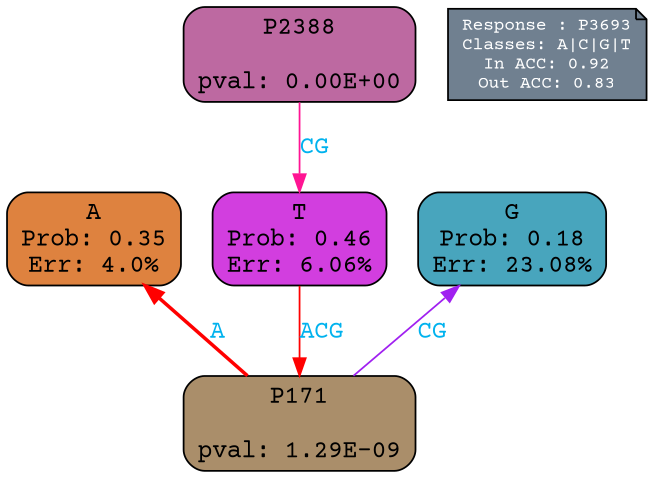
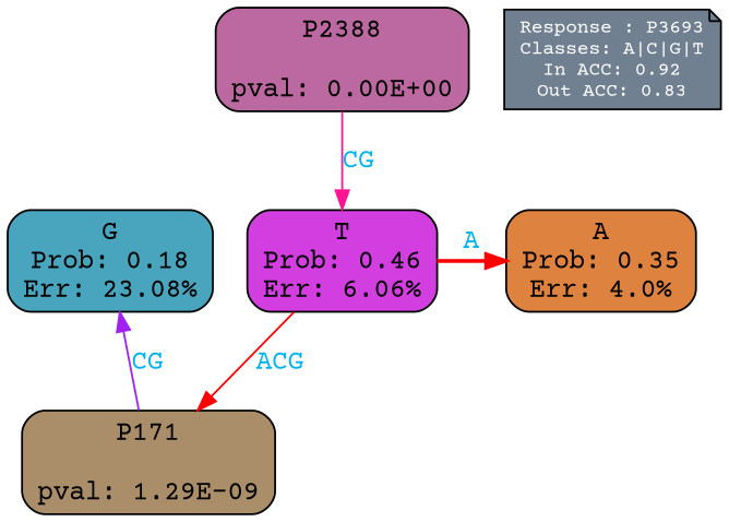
  digraph {
    fontname="Courier Prime"
    ranksep=equally
    splines=polylines
    node [color=black fontname="Courier Prime" shape=box style="filled, rounded"]
    edge [color=red fontcolor=deepskyblue2 fontname="Courier Prime" style=solid]
    n1 [fillcolor="#de823f" label="A\nProb: 0.35\nErr: 4.0%"]
    n2 [fillcolor="#48a5bd" label="G\nProb: 0.18\nErr: 23.08%"]
    n3 [fillcolor="#d23edf" label="T\nProb: 0.46\nErr: 6.06%"]
    n4 [align=left fillcolor=slategray fontcolor=white fontsize=10 label="Response : P3693\nClasses: A|C|G|T\nIn ACC: 0.92\nOut ACC: 0.83\n" shape=note style=filled]
    n5 [fillcolor="#bd69a1" label="P2388\n\npval: 0.00E+00"]
    n6 [fillcolor="#aa8e6a" label="P171\n\npval: 1.29E-09"]
    subgraph sub_1 {
      rank=same
      n1
      n2
      n3
    }
    subgraph sub_2 {
      rank=same
      n4
      n5
    }
    n3 -> n6 [label=ACG]
    n5 -> n3 [color=deeppink label=CG]
-   n6 -> n1 [label=A style=bold]
+   n3 -> n1 [label=A style=bold]
    n6 -> n2 [color=purple label=CG]
  }
